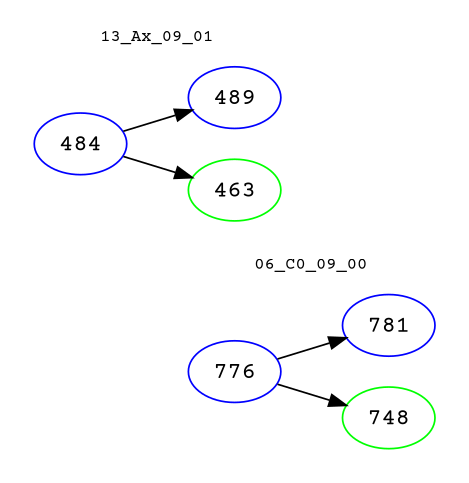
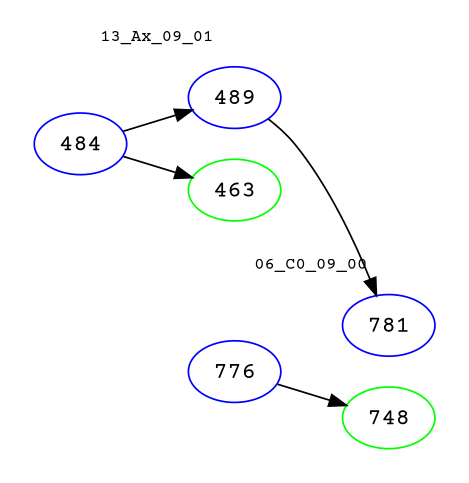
  digraph {
    fontname="Courier Prime"
    rankdir=LR
    node [color=blue fontname="Courier Prime"]
    edge [color=black fontname="Courier Prime"]
    n1 [label=484]
    n2 [color=green label=463]
    n3 [label=489]
    n4 [label=776]
    n5 [color=green label=748]
    n6 [label=781]
    subgraph cluster_1 {
      color=white
      fontsize=10
      label="13_Ax_09_01"
      n1
      n2
      n3
    }
    subgraph cluster_2 {
      color=white
      fontsize=10
      label="06_C0_09_00"
      n4
      n5
      n6
    }
    n1 -> n2
    n1 -> n3
    n4 -> n5
-   n4 -> n6
+   n3 -> n6
  }
